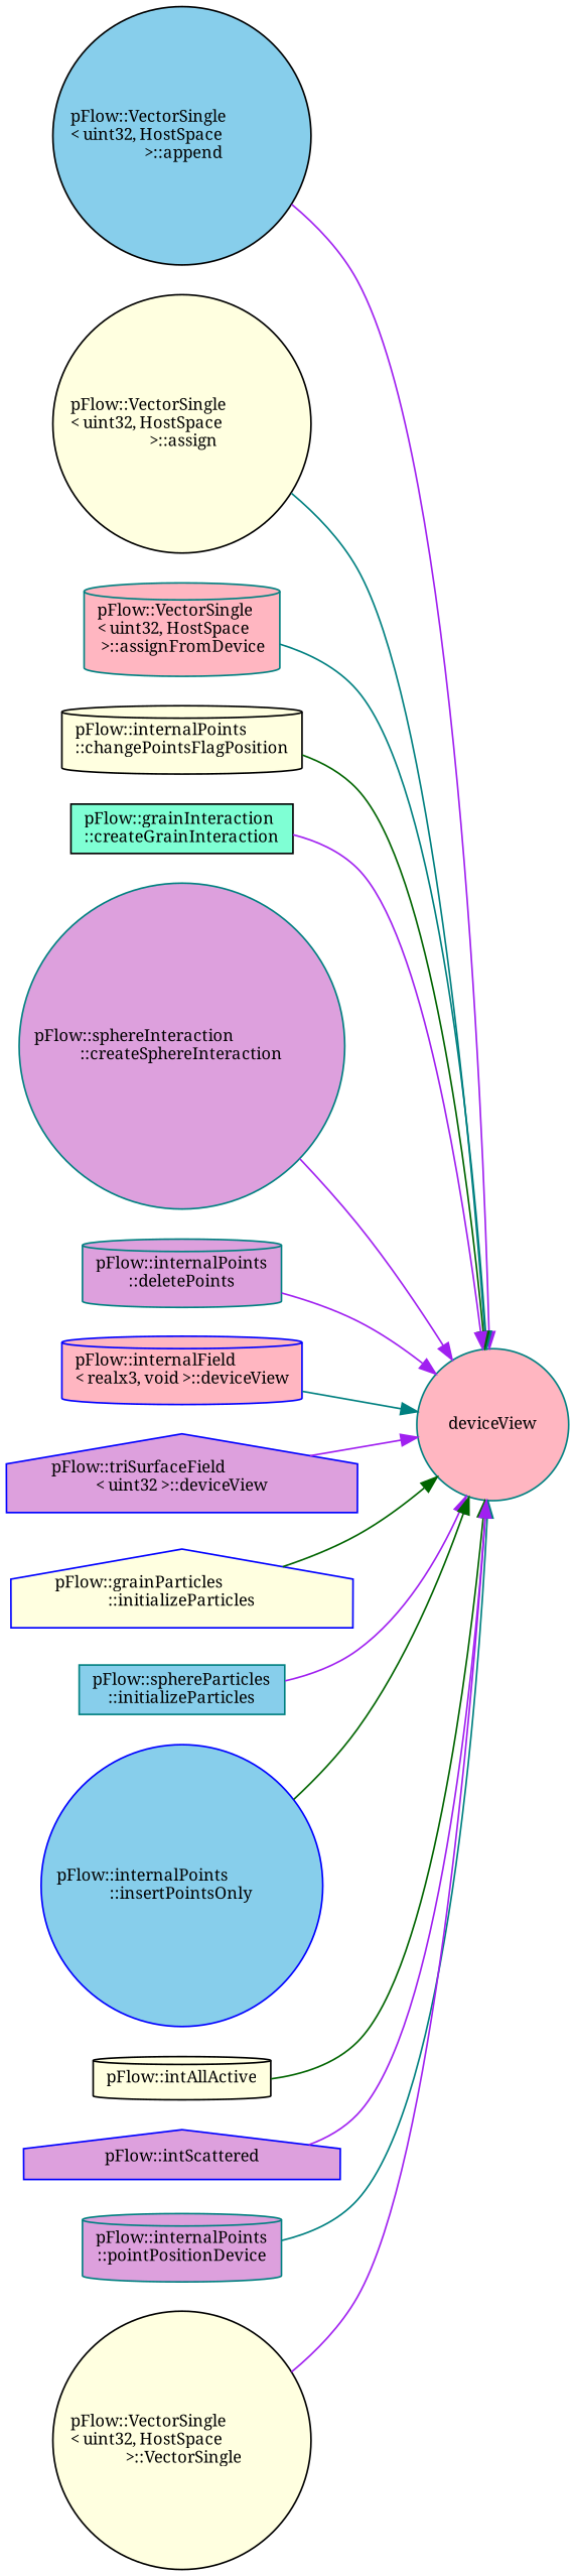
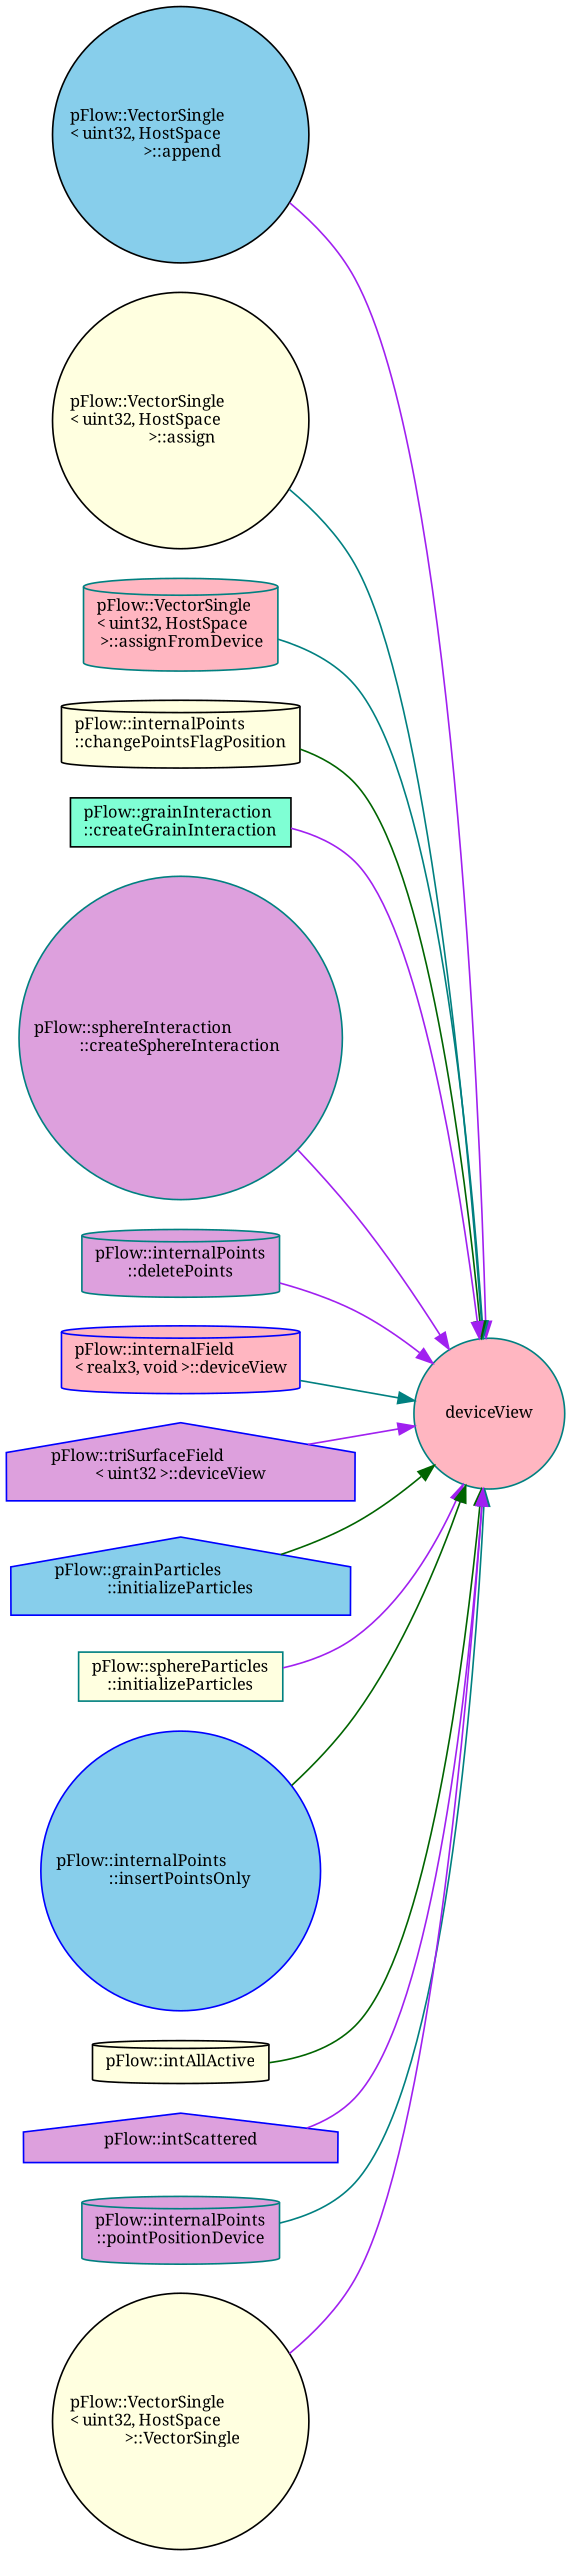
  digraph {
    fontname="Noto Serif"
    rankdir=RL
    node [color=teal fillcolor=lightyellow fontname="Noto Serif" fontsize=10 shape=circle style=filled]
    edge [color=purple dir=back fontname="Noto Serif" fontsize=10 labelfontname=Helvetica labelfontsize=10 style=solid]
    n1 [fillcolor=lightpink fontcolor=black height=0.2 label=deviceView width=0.4]
    n2 [color=black fillcolor=skyblue height=0.2 label="pFlow::VectorSingle\l\< uint32, HostSpace\l \>::append" width=0.4]
    n3 [color=black height=0.2 label="pFlow::VectorSingle\l\< uint32, HostSpace\l \>::assign" width=0.4]
    n4 [fillcolor=lightpink height=0.2 label="pFlow::VectorSingle\l\< uint32, HostSpace\l \>::assignFromDevice" shape=cylinder width=0.4]
    n5 [color=black height=0.2 label="pFlow::internalPoints\l::changePointsFlagPosition" shape=cylinder width=0.4]
    n6 [color=black fillcolor=aquamarine height=0.2 label="pFlow::grainInteraction\l::createGrainInteraction" shape=box width=0.4]
    n7 [fillcolor=plum height=0.2 label="pFlow::sphereInteraction\l::createSphereInteraction" width=0.4]
    n8 [fillcolor=plum height=0.2 label="pFlow::internalPoints\l::deletePoints" shape=cylinder width=0.4]
    n9 [color=blue fillcolor=lightpink height=0.2 label="pFlow::internalField\l\< realx3, void \>::deviceView" shape=cylinder width=0.4]
    n10 [color=blue fillcolor=plum height=0.2 label="pFlow::triSurfaceField\l\< uint32 \>::deviceView" shape=house width=0.4]
-   n11 [color=blue height=0.2 label="pFlow::grainParticles\l::initializeParticles" shape=house width=0.4]
-   n12 [fillcolor=skyblue height=0.2 label="pFlow::sphereParticles\l::initializeParticles" shape=box width=0.4]
+   n11 [color=blue fillcolor=skyblue height=0.2 label="pFlow::grainParticles\l::initializeParticles" shape=house width=0.4]
+   n12 [height=0.2 label="pFlow::sphereParticles\l::initializeParticles" shape=box width=0.4]
    n13 [color=blue fillcolor=skyblue height=0.2 label="pFlow::internalPoints\l::insertPointsOnly" width=0.4]
    n14 [color=black height=0.2 label="pFlow::intAllActive" shape=cylinder width=0.4]
    n15 [color=blue fillcolor=plum height=0.2 label="pFlow::intScattered" shape=house width=0.4]
    n16 [fillcolor=plum height=0.2 label="pFlow::internalPoints\l::pointPositionDevice" shape=cylinder width=0.4]
    n17 [color=black height=0.2 label="pFlow::VectorSingle\l\< uint32, HostSpace\l \>::VectorSingle" width=0.4]
    n1 -> n2
    n1 -> n3 [color=teal]
    n1 -> n4 [color=teal]
    n1 -> n5 [color=darkgreen]
    n1 -> n6
    n1 -> n7
    n1 -> n8
    n1 -> n9 [color=teal]
    n1 -> n10
    n1 -> n11 [color=darkgreen]
    n1 -> n12
    n1 -> n13 [color=darkgreen]
    n1 -> n14 [color=darkgreen]
    n1 -> n15
    n1 -> n16 [color=teal]
    n1 -> n17
  }
